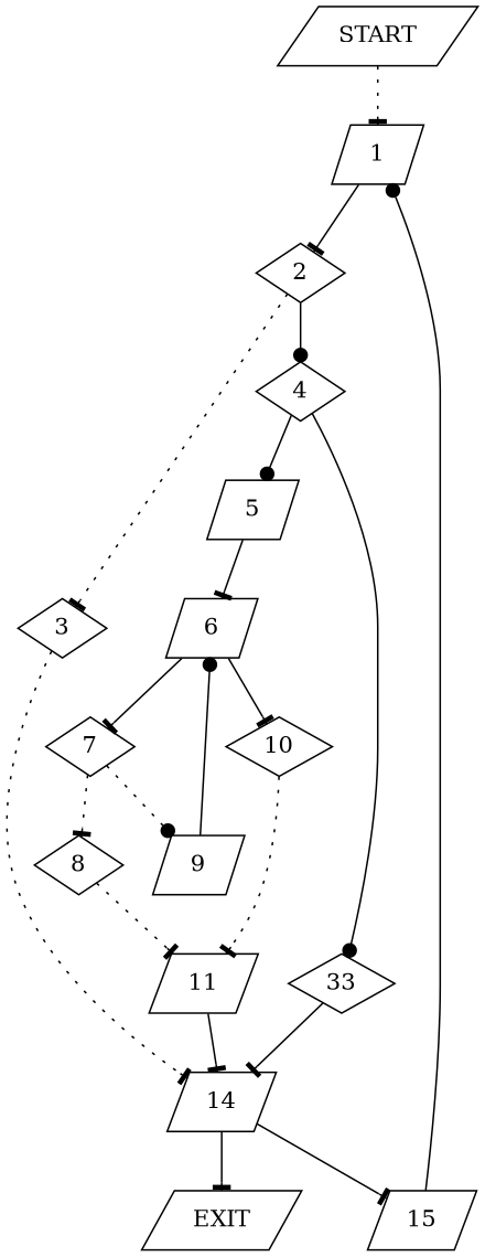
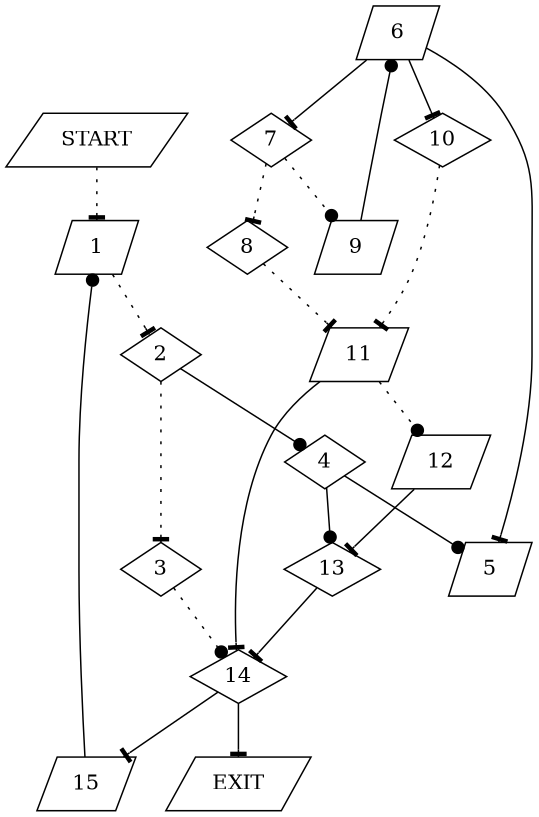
  digraph {
    node [shape=parallelogram]
    edge [arrowhead=tee style=solid]
    n1 [label=START]
    1
    2 [shape=diamond]
    3 [shape=diamond]
    4 [shape=diamond]
-   14
+   14 [shape=diamond]
    5
-   13 [shape=diamond label=33]
+   13 [shape=diamond]
    15
    n10 [label=EXIT]
    6
    7 [shape=diamond]
    10 [shape=diamond]
    8 [shape=diamond]
    9
    11
+   12
    n1 -> 1 [style=dotted]
-   1 -> 2
+   1 -> 2 [style=dotted]
    2 -> 3 [style=dotted]
    2 -> 4 [arrowhead=dot]
-   3 -> 14 [style=dotted]
+   3 -> 14 [arrowhead=dot style=dotted]
    4 -> 5 [arrowhead=dot]
    4 -> 13 [arrowhead=dot]
    14 -> 15
    14 -> n10
-   5 -> 6
+   6 -> 5
    13 -> 14
    15 -> 1 [arrowhead=dot]
    6 -> 7
    6 -> 10
    7 -> 8 [style=dotted]
    7 -> 9 [arrowhead=dot style=dotted]
    10 -> 11 [style=dotted]
    8 -> 11 [style=dotted]
    9 -> 6 [arrowhead=dot]
    11 -> 14
+   11 -> 12 [arrowhead=dot style=dotted]
+   12 -> 13
  }
